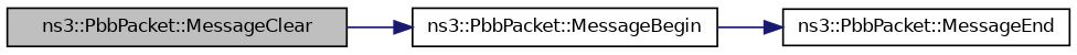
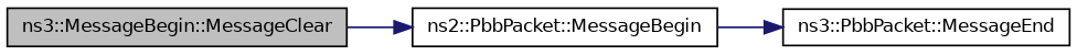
  digraph {
    rankdir=LR
    node [color=black fillcolor=white fontname=Helvetica fontsize=10 shape=record style=filled]
    edge [color=midnightblue fontname=Helvetica fontsize=10 labelfontname=Helvetica labelfontsize=10 style=solid]
-   n1 [fillcolor=grey75 fontcolor=black height=0.2 label="ns3::PbbPacket::MessageClear" width=0.4]
-   n2 [height=0.2 label="ns3::PbbPacket::MessageBegin" width=0.4]
+   n1 [fillcolor=grey75 fontcolor=black height=0.2 label="ns3::MessageBegin::MessageClear" width=0.4]
+   n2 [height=0.2 label="ns2::PbbPacket::MessageBegin" width=0.4]
    n3 [height=0.2 label="ns3::PbbPacket::MessageEnd" width=0.4]
    n1 -> n2
    n2 -> n3
  }
